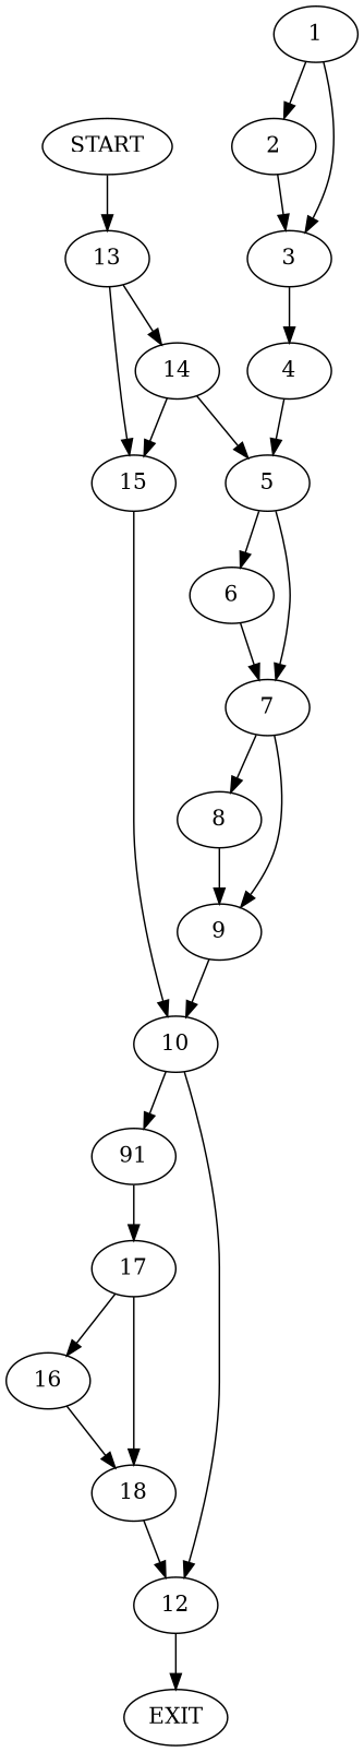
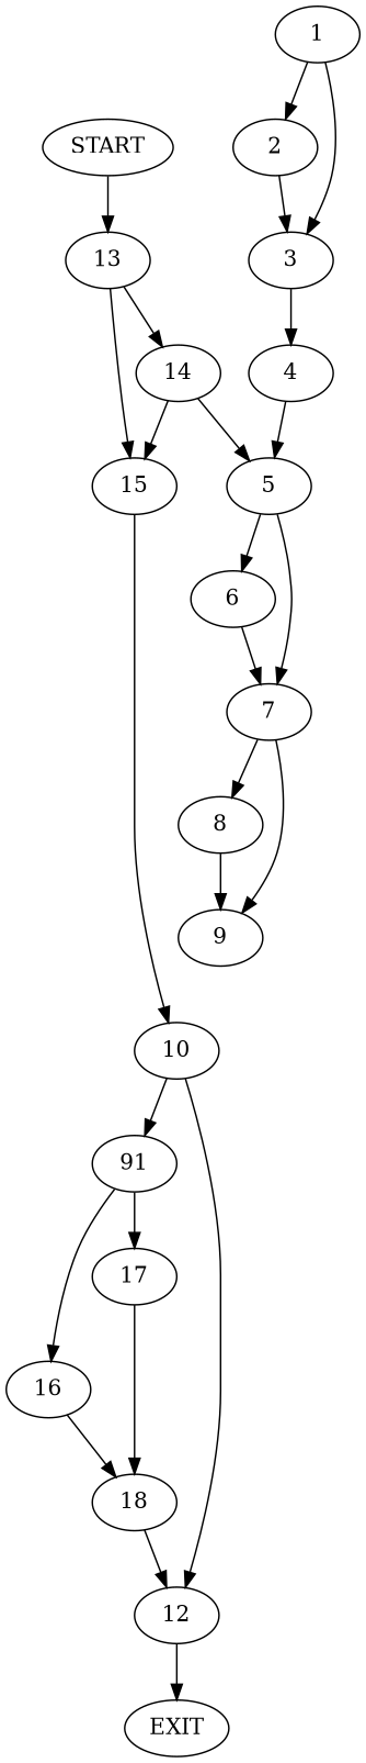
  digraph {
    n1 [label=START]
    13
    1
    2
    3
    14
    15
    n8 [label=EXIT]
    4
    5
    6
    7
    8
    9
    10
    n16 [label=91]
    12
    16
    17
    18
    n1 -> 13
    13 -> 14
    13 -> 15
    1 -> 2
    1 -> 3
    2 -> 3
    3 -> 4
    14 -> 15
    14 -> 5
    15 -> 10
    4 -> 5
    5 -> 6
    5 -> 7
    6 -> 7
    7 -> 8
    7 -> 9
    8 -> 9
-   9 -> 10
    10 -> n16
    10 -> 12
-   17 -> 16
+   n16 -> 16
    n16 -> 17
    12 -> n8
    16 -> 18
    17 -> 18
    18 -> 12
  }
